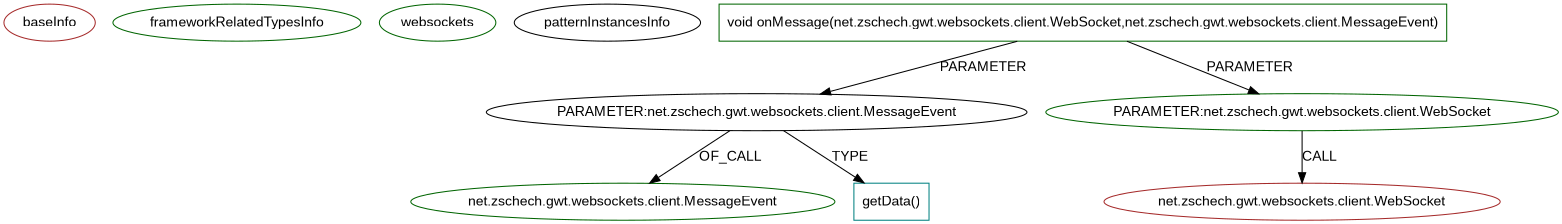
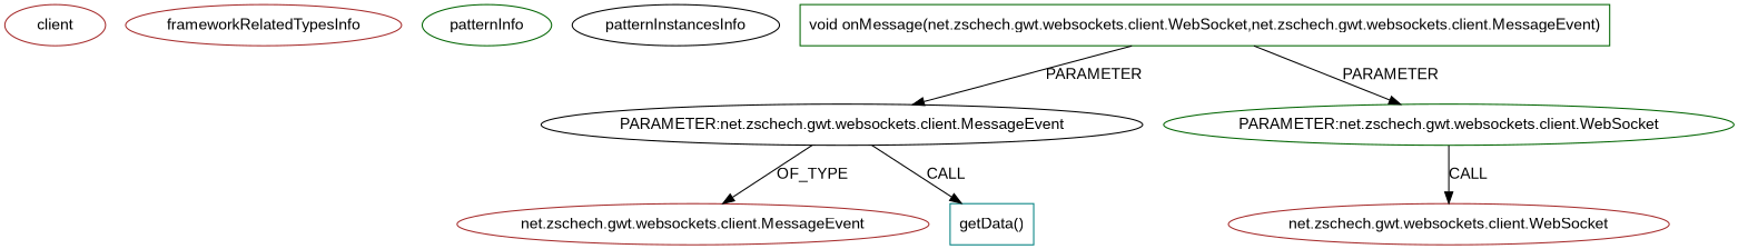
  digraph {
    fontname="Liberation Sans"
    node [color=darkgreen fontname="Liberation Sans" isFrameworkType=false]
    edge [fontname="Liberation Sans"]
-   baseInfo [category=pattern color=brown graphId=1847 isAnonymous=false possibleRelation=false isFrameworkType=""]
-   frameworkRelatedTypesInfo [isFrameworkType=""]
-   patternInfo [frequency=2.0 patternRootClient=null label=websockets isFrameworkType=""]
+   baseInfo [category=pattern color=brown graphId=1847 isAnonymous=false possibleRelation=false label=client isFrameworkType=""]
+   frameworkRelatedTypesInfo [color=brown isFrameworkType=""]
+   patternInfo [frequency=2.0 patternRootClient=null isFrameworkType=""]
    patternInstancesInfo [0="betacraft-RdpGwtClient~/betacraft-RdpGwtClient/RdpGwtClient-master/src/com/droidcloud/viewer/client/ISO.java~ISO~836" 1="Namrack-TeachToLearn~/Namrack-TeachToLearn/TeachToLearn-master/TeachToLearn/src/ttl/client/TeachToLearn.java~void connect()~348" color=black isFrameworkType=""]
-   n5 [label="net.zschech.gwt.websockets.client.MessageEvent" vertexType=FRAMEWORK_CLASS_TYPE]
+   n5 [color=brown label="net.zschech.gwt.websockets.client.MessageEvent" vertexType=FRAMEWORK_CLASS_TYPE]
    n6 [color=black label="PARAMETER:net.zschech.gwt.websockets.client.MessageEvent" vertexType=PARAMETER_DECLARATION]
    n7 [color=teal label="getData()" shape=box vertexType=INSIDE_CALL]
    n8 [label="void onMessage(net.zschech.gwt.websockets.client.WebSocket,net.zschech.gwt.websockets.client.MessageEvent)" shape=box vertexType=OVERRIDING_METHOD_DECLARATION]
    n9 [label="PARAMETER:net.zschech.gwt.websockets.client.WebSocket" vertexType=PARAMETER_DECLARATION]
    n10 [color=brown label="net.zschech.gwt.websockets.client.WebSocket" vertexType=FRAMEWORK_CLASS_TYPE]
-   n6 -> n5 [label=OF_CALL]
-   n6 -> n7 [label=TYPE]
+   n6 -> n5 [label=OF_TYPE]
+   n6 -> n7 [label=CALL]
    n8 -> n6 [label=PARAMETER]
    n8 -> n9 [label=PARAMETER]
    n9 -> n10 [label=CALL]
  }
